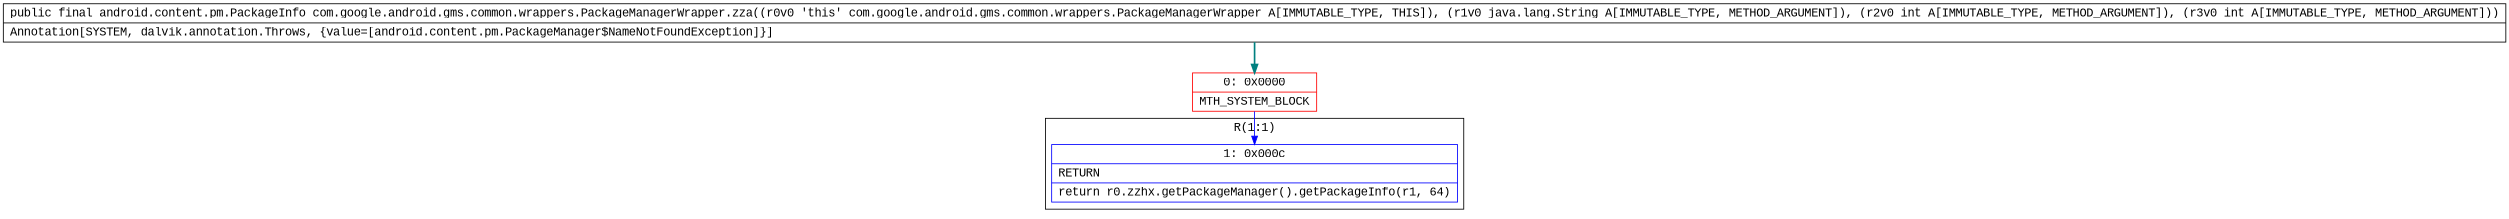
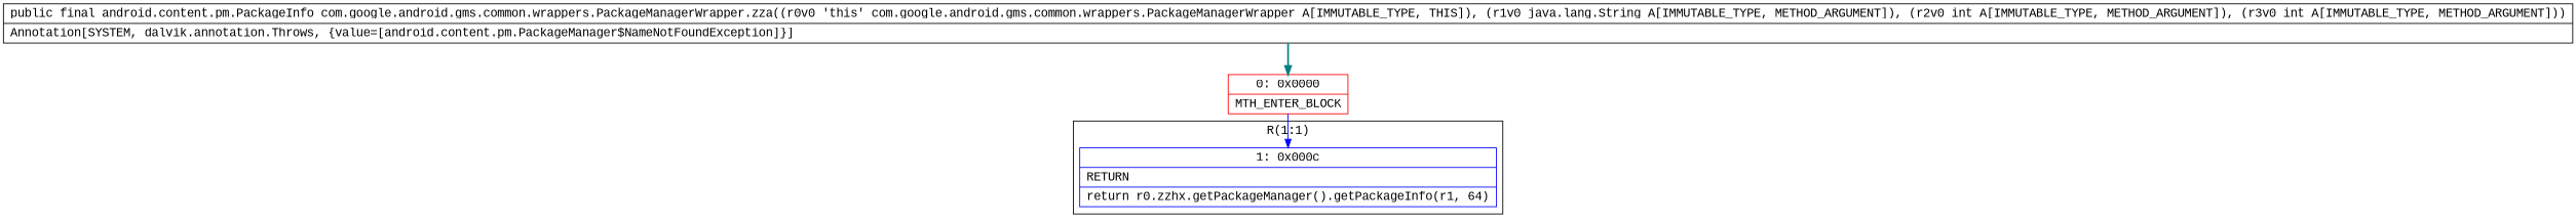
  digraph {
    fontname="Liberation Mono"
    node [shape=record fontname="Liberation Mono"]
    edge [fontname="Liberation Mono"]
    n1 [color=blue label="{1\:\ 0x000c|RETURN\l|return r0.zzhx.getPackageManager().getPackageInfo(r1, 64)\l}"]
-   n2 [color=red label="{0\:\ 0x0000|MTH_SYSTEM_BLOCK\l}"]
+   n2 [color=red label="{0\:\ 0x0000|MTH_ENTER_BLOCK\l}"]
    n3 [label="{public final android.content.pm.PackageInfo com.google.android.gms.common.wrappers.PackageManagerWrapper.zza((r0v0 'this' com.google.android.gms.common.wrappers.PackageManagerWrapper A[IMMUTABLE_TYPE, THIS]), (r1v0 java.lang.String A[IMMUTABLE_TYPE, METHOD_ARGUMENT]), (r2v0 int A[IMMUTABLE_TYPE, METHOD_ARGUMENT]), (r3v0 int A[IMMUTABLE_TYPE, METHOD_ARGUMENT]))  | Annotation[SYSTEM, dalvik.annotation.Throws, \{value=[android.content.pm.PackageManager$NameNotFoundException]\}]\l}"]
    subgraph cluster_1 {
      label="R(1:1)"
      n1
    }
    n2 -> n1 [color=blue style=solid]
    n3 -> n2 [color=teal style=bold]
  }
